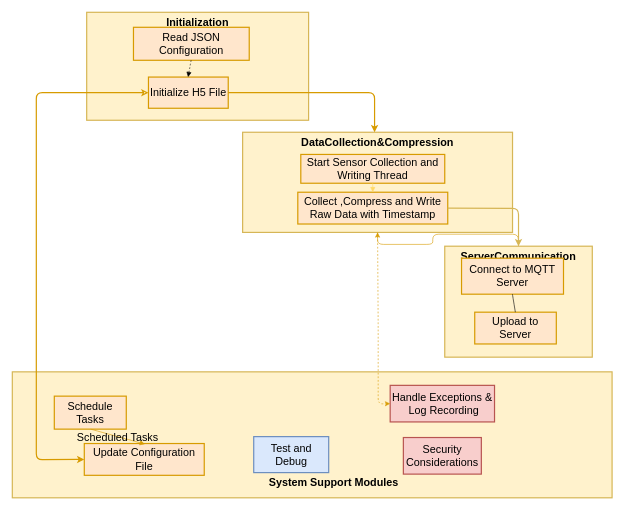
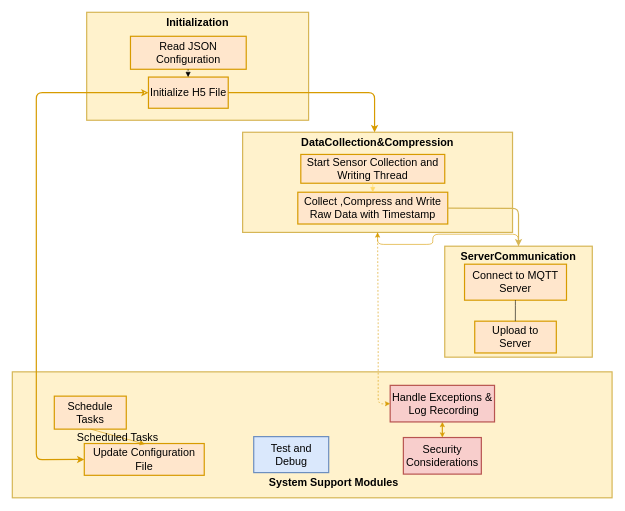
  <mxCell id="0" />
  <mxCell id="1" parent="0" />
  <mxCell id="2" value="" style="whiteSpace=wrap;strokeWidth=2;verticalAlign=top;fontSize=18;fillColor=#fff2cc;strokeColor=#d6b656;rounded=0;" parent="1" vertex="1"><mxGeometry x="20" y="619.5" width="1000" height="210" as="geometry" /></mxCell>
+ <mxCell id="3" value="" style="edgeStyle=orthogonalEdgeStyle;rounded=0;orthogonalLoop=1;jettySize=auto;html=1;fillColor=#ffe6cc;strokeColor=#d79b00;startArrow=classic;startFill=1;" edge="1" parent="1" source="4" target="27"><mxGeometry relative="1" as="geometry" /></mxCell>
  <mxCell id="4" value="Handle Exceptions &amp;&#10; Log Recording" style="whiteSpace=wrap;strokeWidth=2;fontSize=18;rounded=0;fillColor=#F8CECC;strokeColor=#b85450;" parent="1" vertex="1"><mxGeometry x="650" y="642" width="174" height="61" as="geometry" /></mxCell>
  <mxCell id="5" value="Schedule Tasks" style="whiteSpace=wrap;strokeWidth=2;fontSize=18;rounded=0;fillColor=#ffe6cc;strokeColor=#d79b00;" parent="1" vertex="1"><mxGeometry x="90" y="660" width="120" height="55" as="geometry" /></mxCell>
  <mxCell id="6" value="Update Configuration File" style="whiteSpace=wrap;strokeWidth=2;fontSize=18;rounded=0;fillColor=#ffe6cc;strokeColor=#d79b00;" parent="1" vertex="1"><mxGeometry x="140" y="739" width="200" height="53" as="geometry" /></mxCell>
  <mxCell id="7" value="Test and Debug" style="whiteSpace=wrap;strokeWidth=2;fontSize=18;rounded=0;fillColor=#dae8fc;strokeColor=#6c8ebf;" parent="1" vertex="1"><mxGeometry x="422.5" y="727.5" width="125" height="60" as="geometry" /></mxCell>
  <mxCell id="8" value="" style="edgeStyle=orthogonalEdgeStyle;rounded=1;orthogonalLoop=1;jettySize=auto;html=1;fillColor=#ffe6cc;strokeColor=#d79b00;" edge="1" parent="1" source="9" target="12"><mxGeometry relative="1" as="geometry" /></mxCell>
  <mxCell id="9" value="ServerCommunication" style="whiteSpace=wrap;strokeWidth=2;verticalAlign=top;fontSize=18;fillColor=#fff2cc;strokeColor=#d6b656;rounded=0;fontStyle=1" parent="1" vertex="1"><mxGeometry x="741" y="410" width="246" height="185" as="geometry" /></mxCell>
- <mxCell id="10" value="Connect to MQTT Server" style="whiteSpace=wrap;strokeWidth=2;fontSize=18;rounded=0;fillColor=#ffe6cc;strokeColor=#d79b00;" parent="1" vertex="1"><mxGeometry x="769" y="430" width="170" height="60" as="geometry" /></mxCell>
- <mxCell id="11" value="Upload to Server" style="whiteSpace=wrap;strokeWidth=2;fontSize=18;rounded=0;fillColor=#ffe6cc;strokeColor=#d79b00;" parent="1" vertex="1"><mxGeometry x="791" y="520" width="136" height="53" as="geometry" /></mxCell>
+ <mxCell id="10" value="Connect to MQTT Server" style="whiteSpace=wrap;strokeWidth=2;fontSize=18;rounded=0;fillColor=#ffe6cc;strokeColor=#d79b00;" parent="1" vertex="1"><mxGeometry x="774" y="440" width="170" height="60" as="geometry" /></mxCell>
+ <mxCell id="11" value="Upload to Server" style="whiteSpace=wrap;strokeWidth=2;fontSize=18;rounded=0;fillColor=#ffe6cc;strokeColor=#d79b00;" parent="1" vertex="1"><mxGeometry x="791" y="535" width="136" height="53" as="geometry" /></mxCell>
  <mxCell id="12" value="DataCollection&amp;Compression" style="whiteSpace=wrap;strokeWidth=2;verticalAlign=top;fontSize=18;fontStyle=1;labelBackgroundColor=none;fillColor=#fff2cc;strokeColor=#d6b656;rounded=0;" parent="1" vertex="1"><mxGeometry x="404" y="220" width="450" height="167" as="geometry" /></mxCell>
  <mxCell id="13" value="Start Sensor Collection and Writing Thread" style="whiteSpace=wrap;strokeWidth=2;fontSize=18;rounded=0;fillColor=#ffe6cc;strokeColor=#d79b00;" parent="1" vertex="1"><mxGeometry x="501" y="257" width="240" height="48" as="geometry" /></mxCell>
  <mxCell id="14" value="Collect ,Compress and Write Raw Data with Timestamp" style="whiteSpace=wrap;strokeWidth=2;fontSize=18;rounded=0;fillColor=#ffe6cc;strokeColor=#d79b00;" parent="1" vertex="1"><mxGeometry x="496" y="320" width="250" height="53" as="geometry" /></mxCell>
  <mxCell id="15" value="Initialization" style="whiteSpace=wrap;strokeWidth=2;verticalAlign=top;fontSize=18;fontStyle=1;fillColor=#fff2cc;strokeColor=#d6b656;rounded=0;" parent="1" vertex="1"><mxGeometry x="144" y="20" width="370" height="180" as="geometry" /></mxCell>
- <mxCell id="16" value="Read JSON Configuration" style="whiteSpace=wrap;strokeWidth=2;fontSize=18;rounded=0;fillColor=#ffe6cc;strokeColor=#d79b00;" parent="1" vertex="1"><mxGeometry x="222" y="45" width="193" height="55" as="geometry" /></mxCell>
+ <mxCell id="16" value="Read JSON Configuration" style="whiteSpace=wrap;strokeWidth=2;fontSize=18;rounded=0;fillColor=#ffe6cc;strokeColor=#d79b00;" parent="1" vertex="1"><mxGeometry x="217" y="60" width="193" height="55" as="geometry" /></mxCell>
  <mxCell id="17" value="Initialize H5 File" style="whiteSpace=wrap;strokeWidth=2;fontSize=18;rounded=0;fillColor=#ffe6cc;strokeColor=#d79b00;" parent="1" vertex="1"><mxGeometry x="247" y="128" width="133" height="52" as="geometry" /></mxCell>
  <mxCell id="18" value="" style="curved=1;startArrow=none;endArrow=block;exitX=0.498;exitY=1.012;entryX=0.497;entryY=0.012;rounded=0;fontSize=18;dashed=1;" parent="1" source="16" target="17" edge="1"><mxGeometry relative="1" as="geometry"><Array as="points" /></mxGeometry></mxCell>
  <mxCell id="19" value="" style="startArrow=none;endArrow=block;exitX=0.5;exitY=1;entryX=0.5;entryY=0;rounded=1;fontSize=18;strokeColor=#FFD966;entryDx=0;entryDy=0;exitDx=0;exitDy=0;" parent="1" source="13" target="14" edge="1"><mxGeometry relative="1" as="geometry"><Array as="points" /><mxPoint x="622.001" y="305" as="sourcePoint" /><mxPoint x="619.996" y="327" as="targetPoint" /></mxGeometry></mxCell>
  <mxCell id="20" value="" style="curved=1;startArrow=none;endArrow=none;exitX=0.499;exitY=1.012;entryX=0.498;entryY=0.012;rounded=0;fontSize=18;" parent="1" source="10" target="11" edge="1"><mxGeometry relative="1" as="geometry"><Array as="points" /></mxGeometry></mxCell>
  <mxCell id="21" value="Scheduled Tasks" style="curved=1;startArrow=none;endArrow=block;exitX=0.505;exitY=1.024;rounded=0;fontSize=18;labelBackgroundColor=none;fillColor=#ffe6cc;strokeColor=#d79b00;" parent="1" source="5" edge="1"><mxGeometry relative="1" as="geometry"><Array as="points" /><mxPoint x="241" y="740" as="targetPoint" /><mxPoint as="offset" /></mxGeometry></mxCell>
  <mxCell id="22" value="" style="endArrow=classic;html=1;rounded=1;exitX=0;exitY=0.5;exitDx=0;exitDy=0;entryX=0;entryY=0.5;entryDx=0;entryDy=0;fontSize=18;fillColor=#ffe6cc;strokeColor=#d79b00;strokeWidth=2;startArrow=classic;startFill=0;" parent="1" source="17" target="6" edge="1"><mxGeometry width="50" height="50" relative="1" as="geometry"><mxPoint x="-100" y="370" as="sourcePoint" /><mxPoint x="-50" y="320" as="targetPoint" /><Array as="points"><mxPoint x="60" y="154" /><mxPoint x="60" y="766" /></Array></mxGeometry></mxCell>
  <mxCell id="23" value="" style="endArrow=classic;html=1;rounded=1;exitX=1;exitY=0.5;exitDx=0;exitDy=0;fontSize=18;fontStyle=1;fillColor=#ffe6cc;strokeColor=#d79b00;strokeWidth=2;" parent="1" source="17" edge="1"><mxGeometry width="50" height="50" relative="1" as="geometry"><mxPoint x="504" y="230" as="sourcePoint" /><mxPoint x="624" y="220" as="targetPoint" /><Array as="points"><mxPoint x="624" y="154" /><mxPoint x="624" y="180" /></Array></mxGeometry></mxCell>
  <mxCell id="24" value="" style="endArrow=classic;html=1;rounded=1;exitX=1;exitY=0.5;exitDx=0;exitDy=0;entryX=0.5;entryY=0;entryDx=0;entryDy=0;fillColor=#fff2cc;strokeColor=#d6b656;strokeWidth=2;" parent="1" source="14" target="9" edge="1"><mxGeometry width="50" height="50" relative="1" as="geometry"><mxPoint x="530" y="567" as="sourcePoint" /><mxPoint x="922" y="390" as="targetPoint" /><Array as="points"><mxPoint x="864" y="347" /></Array></mxGeometry></mxCell>
  <mxCell id="25" style="edgeStyle=orthogonalEdgeStyle;rounded=0;orthogonalLoop=1;jettySize=auto;html=1;exitX=0.5;exitY=1;exitDx=0;exitDy=0;" parent="1" source="4" target="4" edge="1"><mxGeometry relative="1" as="geometry" /></mxCell>
  <mxCell id="26" value="System Support Modules" style="text;whiteSpace=wrap;html=1;labelBackgroundColor=none;fontSize=18;fontStyle=1;align=center;verticalAlign=middle;" parent="1" vertex="1"><mxGeometry x="416" y="780" width="280" height="50" as="geometry" /></mxCell>
  <mxCell id="27" value="Security Considerations" style="whiteSpace=wrap;strokeWidth=2;fontSize=18;rounded=0;fillColor=#f8cecc;strokeColor=#b85450;" vertex="1" parent="1"><mxGeometry x="672" y="729" width="130" height="61" as="geometry" /></mxCell>
  <mxCell id="28" value="" style="endArrow=classic;html=1;rounded=1;exitX=0.5;exitY=1;exitDx=0;exitDy=0;entryX=0;entryY=0.5;entryDx=0;entryDy=0;fillColor=#ffe6cc;strokeColor=#d79b00;dashed=1;" edge="1" parent="1" source="12" target="4"><mxGeometry width="50" height="50" relative="1" as="geometry"><mxPoint x="530" y="380" as="sourcePoint" /><mxPoint x="580" y="330" as="targetPoint" /><Array as="points"><mxPoint x="630" y="540" /><mxPoint x="630" y="673" /></Array></mxGeometry></mxCell>
